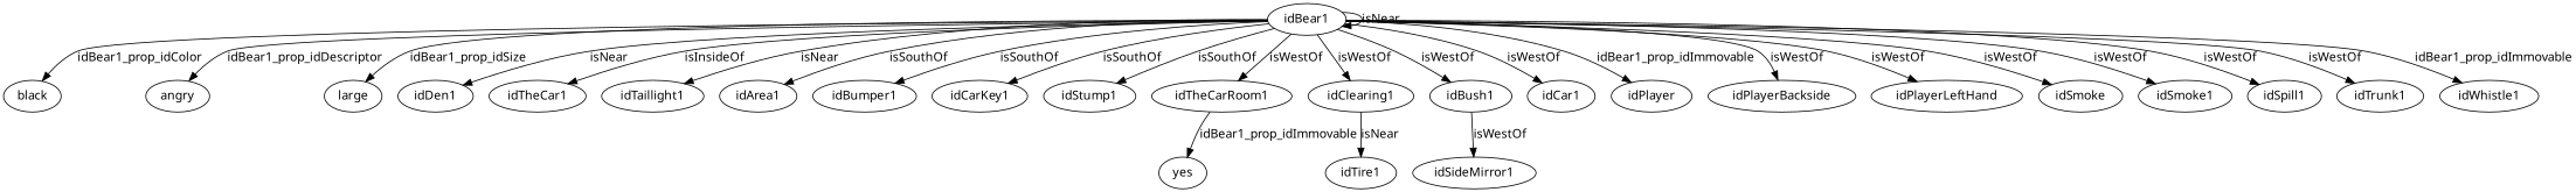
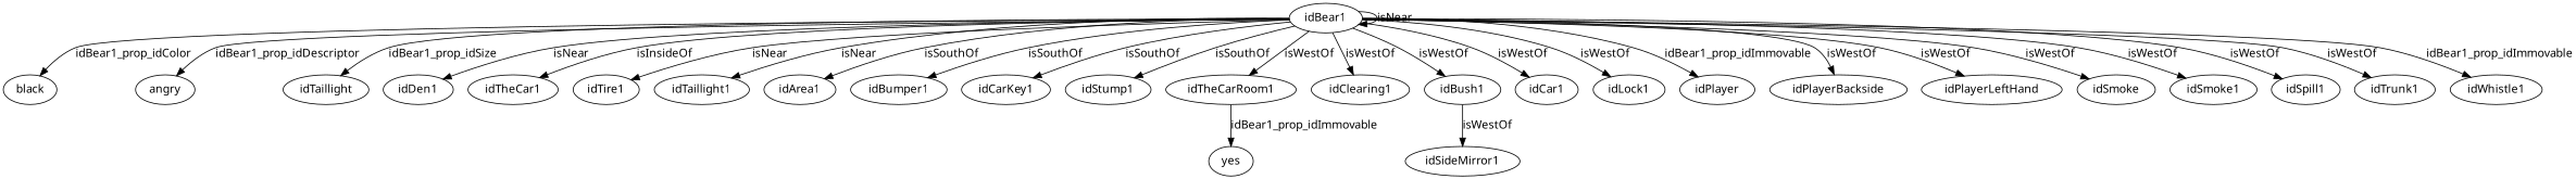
  digraph {
    fontname="Noto Sans"
    node [fontname="Noto Sans" node_type=entity_node]
    edge [edge_type=relationship fontname="Noto Sans"]
    idBear1
    black [node_type=property_node]
    angry [node_type=property_node]
-   large [node_type=property_node]
+   large [node_type=property_node label=idTaillight]
    idDen1
    idTheCar1
    idTire1
    idTaillight1
    idArea1
    idBumper1
    idCarKey1
    idStump1
    idTheCarRoom1
    idClearing1
    idBush1
    idCar1
+   idLock1
    idPlayer
    idPlayerBackside
    idPlayerLeftHand
    n21 [label=idSmoke]
    idSmoke1
    idSpill1
    idTrunk1
    idWhistle1
    yes [node_type=property_node]
    idSideMirror1
    idBear1 -> idBear1 [label=isNear]
    idBear1 -> black [edge_type=property label=idBear1_prop_idColor]
    idBear1 -> angry [edge_type=property label=idBear1_prop_idDescriptor]
    idBear1 -> large [edge_type=property label=idBear1_prop_idSize]
    idBear1 -> idDen1 [label=isNear]
    idBear1 -> idTheCar1 [label=isInsideOf]
-   idClearing1 -> idTire1 [label=isNear]
+   idBear1 -> idTire1 [label=isNear]
    idBear1 -> idTaillight1 [label=isNear]
    idBear1 -> idArea1 [label=isSouthOf]
    idBear1 -> idBumper1 [label=isSouthOf]
    idBear1 -> idCarKey1 [label=isSouthOf]
    idBear1 -> idStump1 [label=isSouthOf]
    idBear1 -> idTheCarRoom1 [label=isWestOf]
    idBear1 -> idClearing1 [label=isWestOf]
    idBear1 -> idBush1 [label=isWestOf]
    idBear1 -> idCar1 [label=isWestOf]
+   idBear1 -> idLock1 [label=isWestOf]
    idBear1 -> idPlayer [label=idBear1_prop_idImmovable]
    idBear1 -> idPlayerBackside [label=isWestOf]
    idBear1 -> idPlayerLeftHand [label=isWestOf]
    idBear1 -> n21 [label=isWestOf]
    idBear1 -> idSmoke1 [label=isWestOf]
    idBear1 -> idSpill1 [label=isWestOf]
    idBear1 -> idTrunk1 [label=isWestOf]
    idBear1 -> idWhistle1 [label=idBear1_prop_idImmovable]
    idTheCarRoom1 -> yes [edge_type=property label=idBear1_prop_idImmovable]
    idBush1 -> idSideMirror1 [label=isWestOf]
  }
